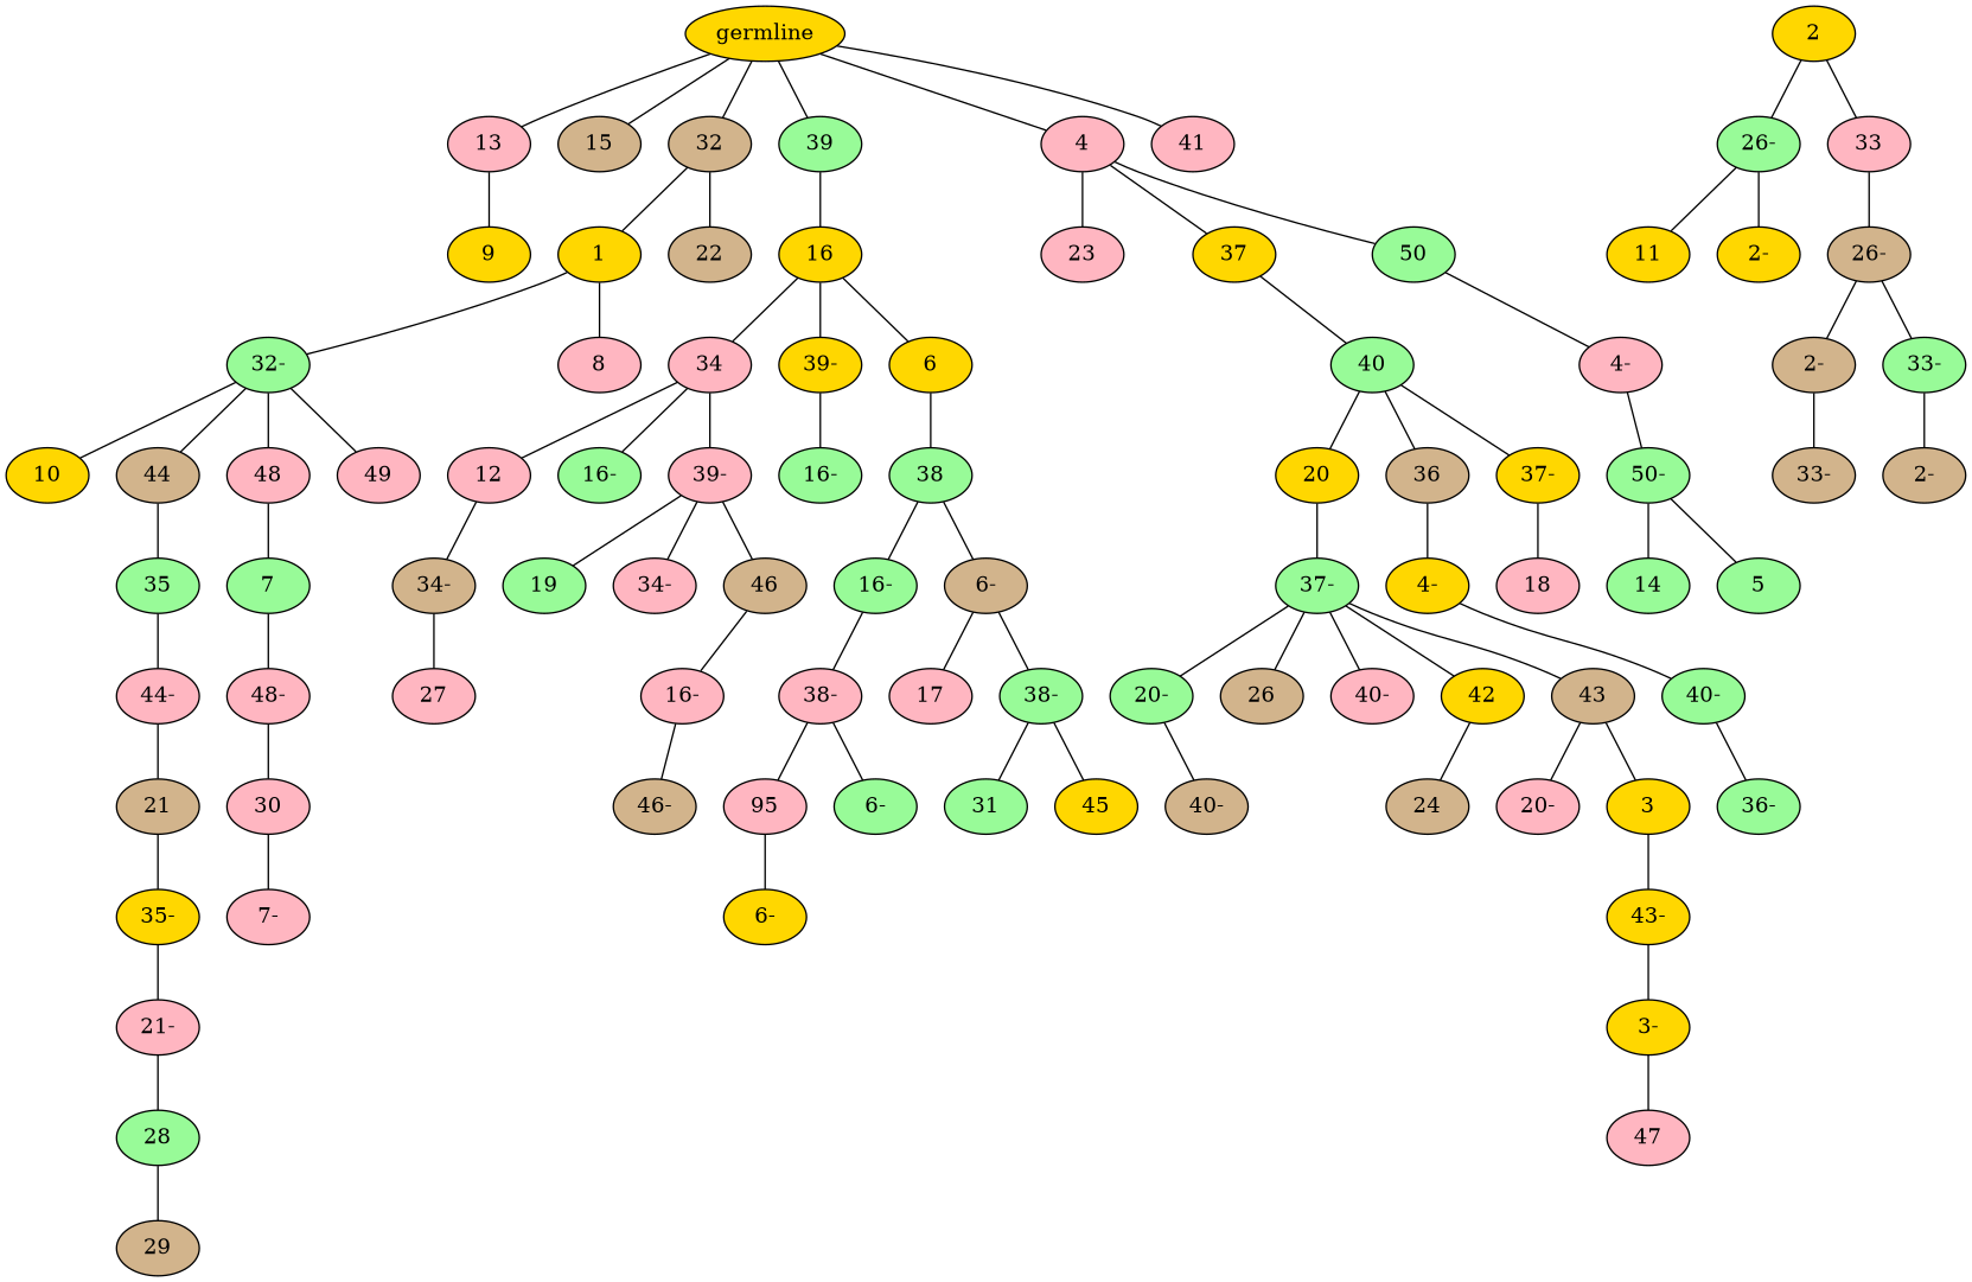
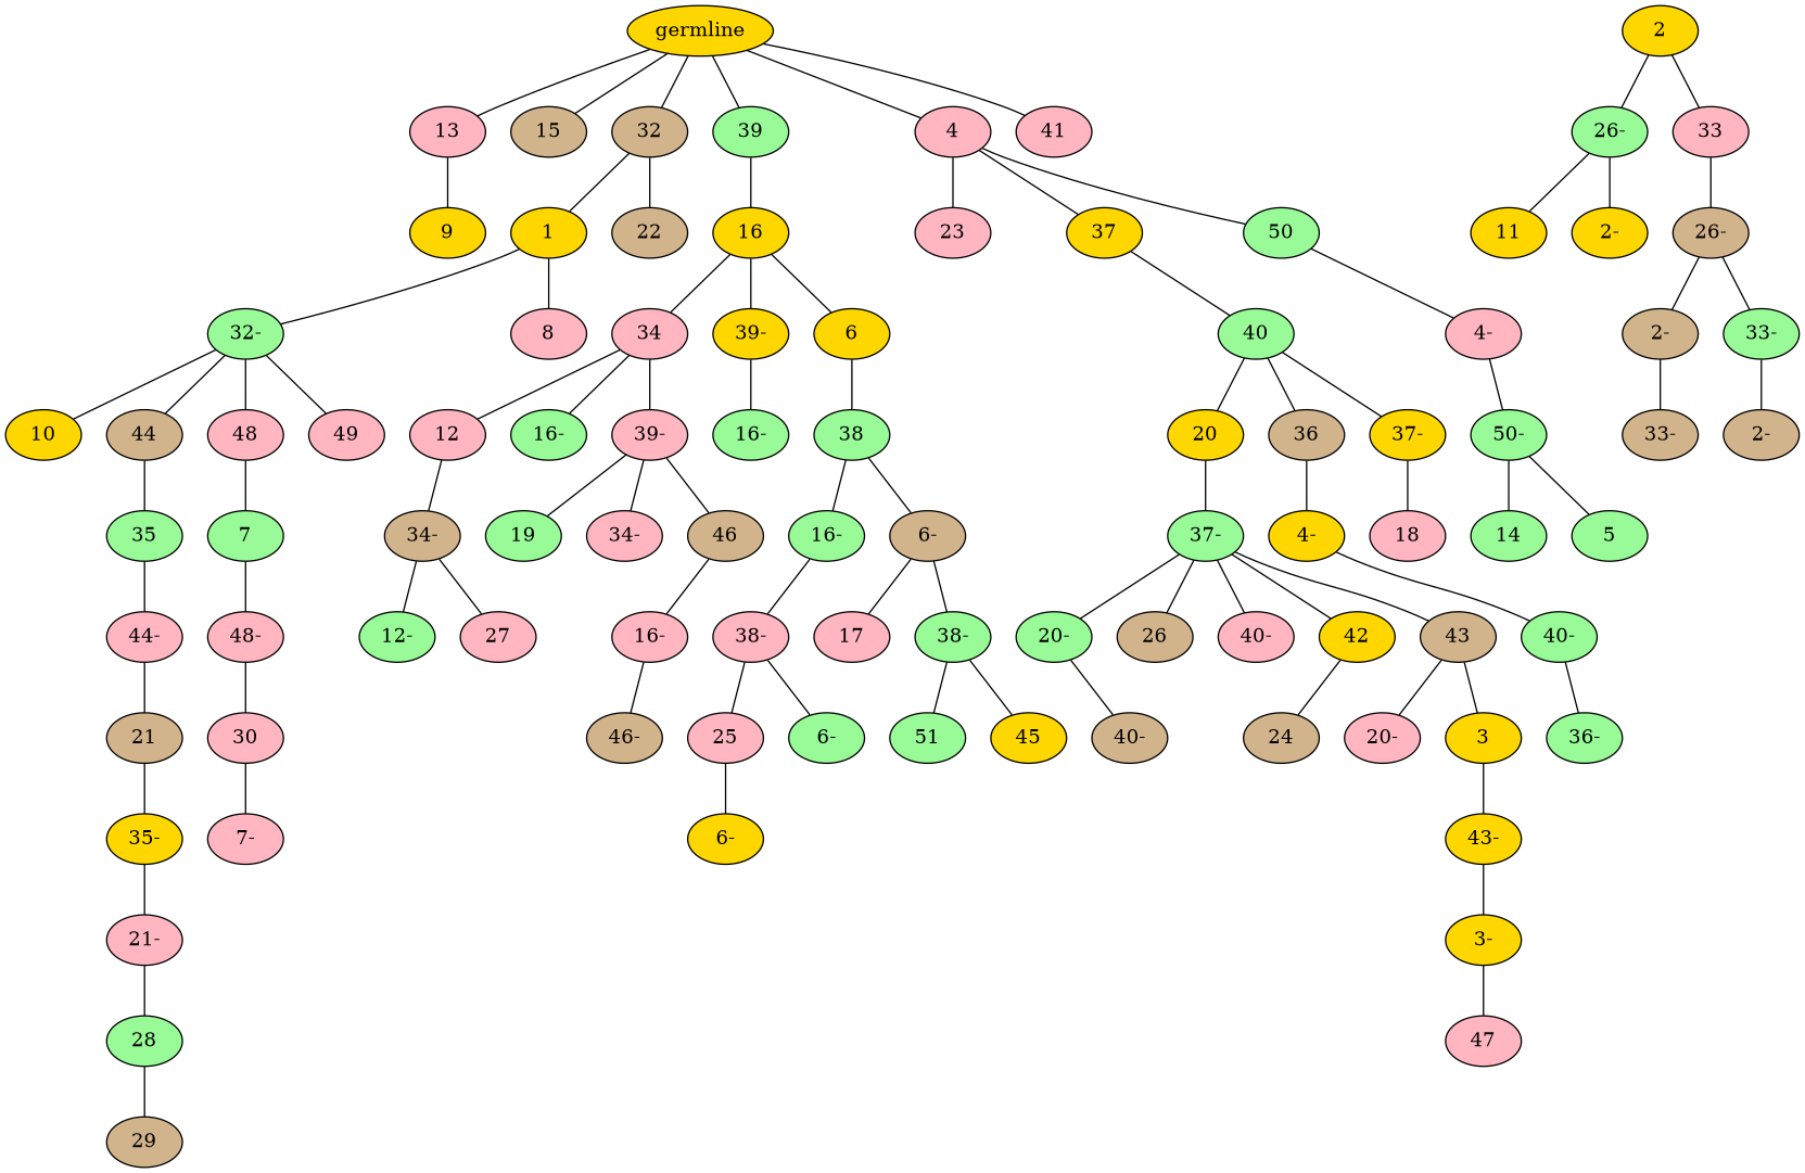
  graph {
    node [fillcolor=lightpink style=filled]
    n1 [fillcolor=gold label=germline]
    n2 [label=13]
    n3 [fillcolor=tan label=15]
    n4 [fillcolor=tan label=32]
    n5 [fillcolor=palegreen label=39]
    n6 [label=4]
    n7 [label=41]
    n8 [fillcolor=gold label=9]
    n9 [fillcolor=gold label=1]
    n10 [fillcolor=tan label=22]
    n11 [fillcolor=gold label=16]
    n12 [label=23]
    n13 [fillcolor=gold label=37]
    n14 [fillcolor=palegreen label=50]
    n15 [fillcolor=palegreen label="32-"]
    n16 [label=8]
    n17 [fillcolor=gold label=10]
    n18 [fillcolor=tan label=44]
    n19 [label=48]
    n20 [label=49]
    n21 [fillcolor=palegreen label=35]
    n22 [fillcolor=palegreen label=7]
    n23 [label="44-"]
    n24 [fillcolor=tan label=21]
    n25 [fillcolor=gold label="35-"]
    n26 [label="21-"]
    n27 [fillcolor=palegreen label=28]
    n28 [fillcolor=tan label=29]
    n29 [label="48-"]
    n30 [label=30]
    n31 [label="7-"]
    n32 [label=34]
    n33 [fillcolor=gold label="39-"]
    n34 [fillcolor=gold label=6]
    n35 [label=12]
    n36 [fillcolor=palegreen label="16-"]
    n37 [label="39-"]
    n38 [fillcolor=palegreen label="16-"]
    n39 [fillcolor=palegreen label=38]
    n40 [fillcolor=tan label="34-"]
    n41 [fillcolor=palegreen label=19]
    n42 [label="34-"]
    n43 [fillcolor=tan label=46]
+   n44 [fillcolor=palegreen label="12-"]
    n45 [label=27]
    n46 [label="16-"]
    n47 [fillcolor=tan label="46-"]
    n48 [fillcolor=palegreen label="16-"]
    n49 [fillcolor=tan label="6-"]
    n50 [label="38-"]
    n51 [label=17]
    n52 [fillcolor=palegreen label="38-"]
-   n53 [label=95]
+   n53 [label=25]
    n54 [fillcolor=palegreen label="6-"]
    n55 [fillcolor=gold label="6-"]
-   n56 [fillcolor=palegreen label=31]
+   n56 [fillcolor=palegreen label=51]
    n57 [fillcolor=gold label=45]
    n58 [fillcolor=palegreen label=40]
    n59 [label="4-"]
    n60 [fillcolor=gold label=20]
    n61 [fillcolor=tan label=36]
    n62 [fillcolor=gold label="37-"]
    n63 [fillcolor=palegreen label="37-"]
    n64 [fillcolor=gold label="4-"]
    n65 [label=18]
    n66 [fillcolor=palegreen label="20-"]
    n67 [fillcolor=tan label=26]
    n68 [label="40-"]
    n69 [fillcolor=gold label=42]
    n70 [fillcolor=tan label=43]
    n71 [fillcolor=tan label="40-"]
    n72 [fillcolor=tan label=24]
    n73 [label="20-"]
    n74 [fillcolor=gold label=3]
    n75 [fillcolor=gold label=2]
    n76 [fillcolor=palegreen label="26-"]
    n77 [label=33]
    n78 [fillcolor=gold label=11]
    n79 [fillcolor=gold label="2-"]
    n80 [fillcolor=tan label="26-"]
    n81 [fillcolor=tan label="2-"]
    n82 [fillcolor=palegreen label="33-"]
    n83 [fillcolor=tan label="33-"]
    n84 [fillcolor=tan label="2-"]
    n85 [fillcolor=gold label="43-"]
    n86 [fillcolor=gold label="3-"]
    n87 [label=47]
    n88 [fillcolor=palegreen label="40-"]
    n89 [fillcolor=palegreen label="36-"]
    n90 [fillcolor=palegreen label="50-"]
    n91 [fillcolor=palegreen label=14]
    n92 [fillcolor=palegreen label=5]
    n1 -- n2
    n1 -- n3
    n1 -- n4
    n1 -- n5
    n1 -- n6
    n1 -- n7
    n2 -- n8
    n4 -- n9
    n4 -- n10
    n5 -- n11
    n6 -- n12
    n6 -- n13
    n6 -- n14
    n9 -- n15
    n9 -- n16
    n11 -- n32
    n11 -- n33
    n11 -- n34
    n13 -- n58
    n14 -- n59
    n15 -- n17
    n15 -- n18
    n15 -- n19
    n15 -- n20
    n18 -- n21
    n19 -- n22
    n21 -- n23
    n22 -- n29
    n23 -- n24
    n24 -- n25
    n25 -- n26
    n26 -- n27
    n27 -- n28
    n29 -- n30
    n30 -- n31
    n32 -- n35
    n32 -- n36
    n32 -- n37
    n33 -- n38
    n34 -- n39
    n35 -- n40
    n37 -- n41
    n37 -- n42
    n37 -- n43
    n39 -- n48
    n39 -- n49
+   n40 -- n44
    n40 -- n45
    n43 -- n46
    n46 -- n47
    n48 -- n50
    n49 -- n51
    n49 -- n52
    n50 -- n53
    n50 -- n54
    n52 -- n56
    n52 -- n57
    n53 -- n55
    n58 -- n60
    n58 -- n61
    n58 -- n62
    n59 -- n90
    n60 -- n63
    n61 -- n64
    n62 -- n65
    n63 -- n66
    n63 -- n67
    n63 -- n68
    n63 -- n69
    n63 -- n70
    n64 -- n88
    n66 -- n71
    n69 -- n72
    n70 -- n73
    n70 -- n74
    n74 -- n85
    n75 -- n76
    n75 -- n77
    n76 -- n78
    n76 -- n79
    n77 -- n80
    n80 -- n81
    n80 -- n82
    n81 -- n83
    n82 -- n84
    n85 -- n86
    n86 -- n87
    n88 -- n89
    n90 -- n91
    n90 -- n92
  }
